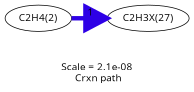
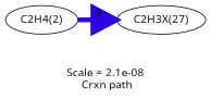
  digraph {
    fontname="Open Sans"
    label="Scale = 2.1e-08\l Crxn path"
    rankdir=LR
    node [fontname="Open Sans"]
    n1 [label="C2H4(2)"]
    n2 [label="C2H3X(27)"]
-   n1 -> n2 [arrowsize=3 color="0.7, 1.5, 0.9" fontname="Open Sans" label=" 1" style="setlinewidth(6)"]
+   n1 -> n2 [arrowsize=3 color="0.7, 1.5, 0.9" fontname="Open Sans" label=" 9" style="setlinewidth(6)"]
  }
